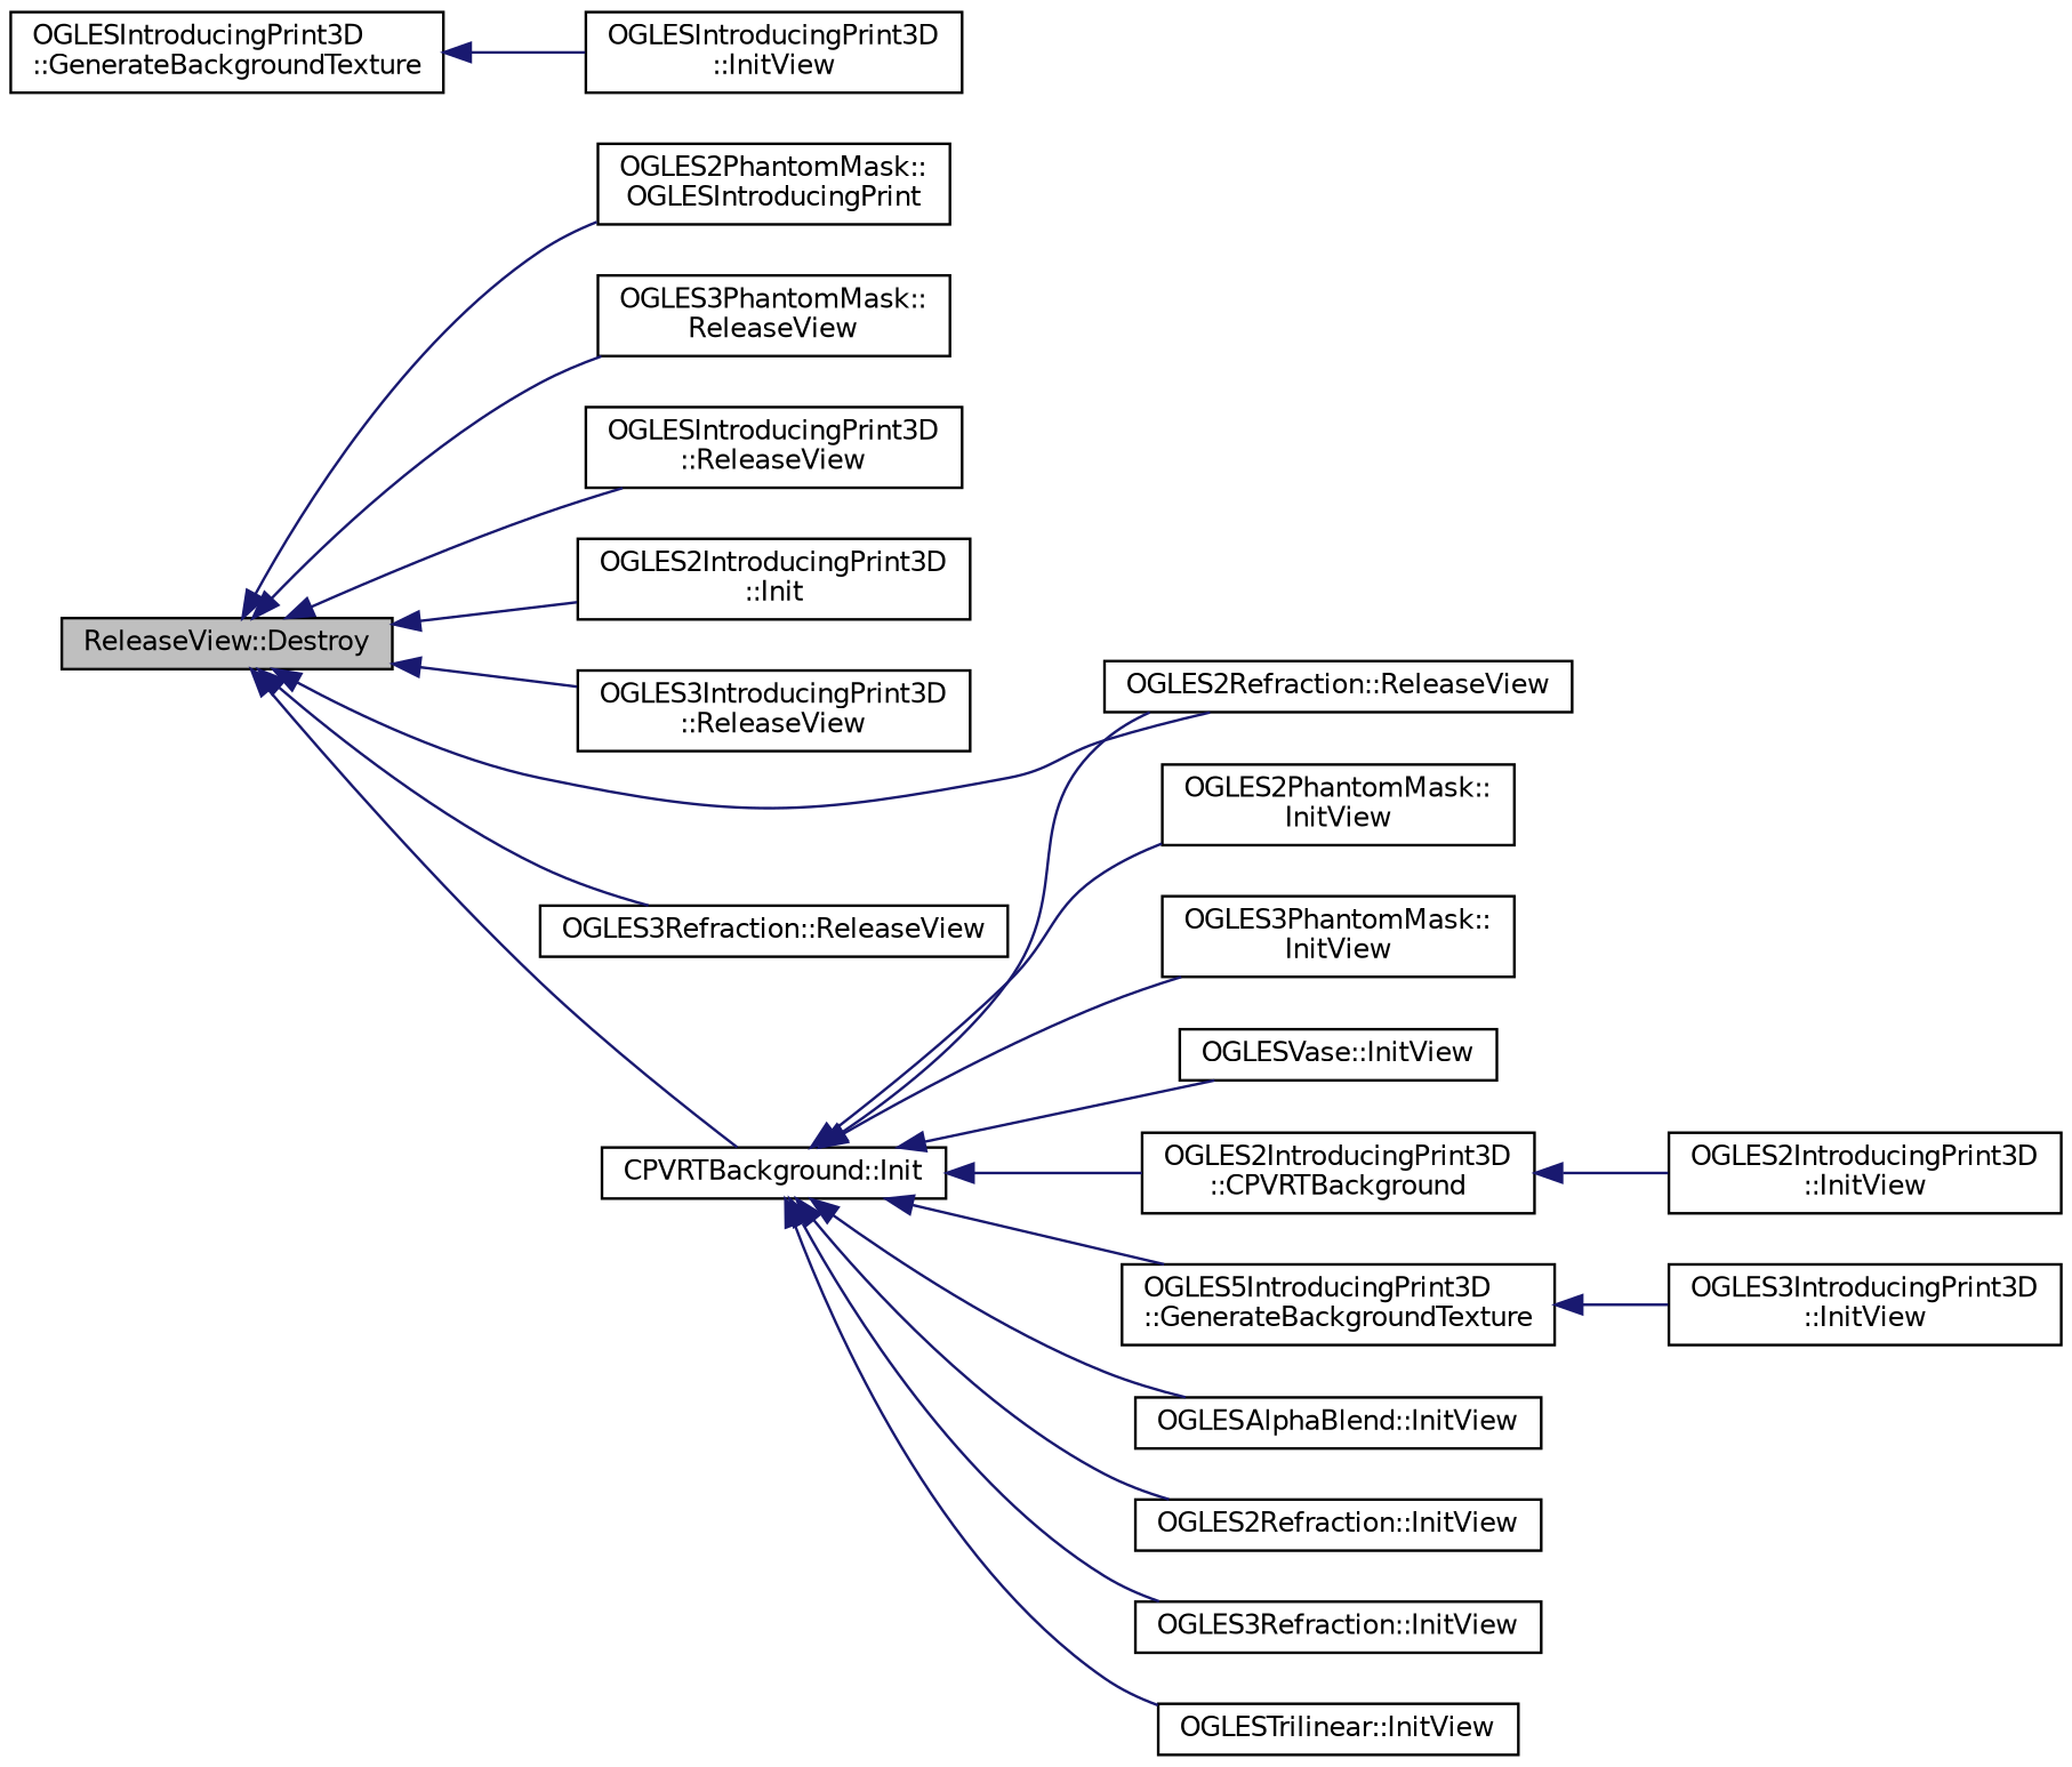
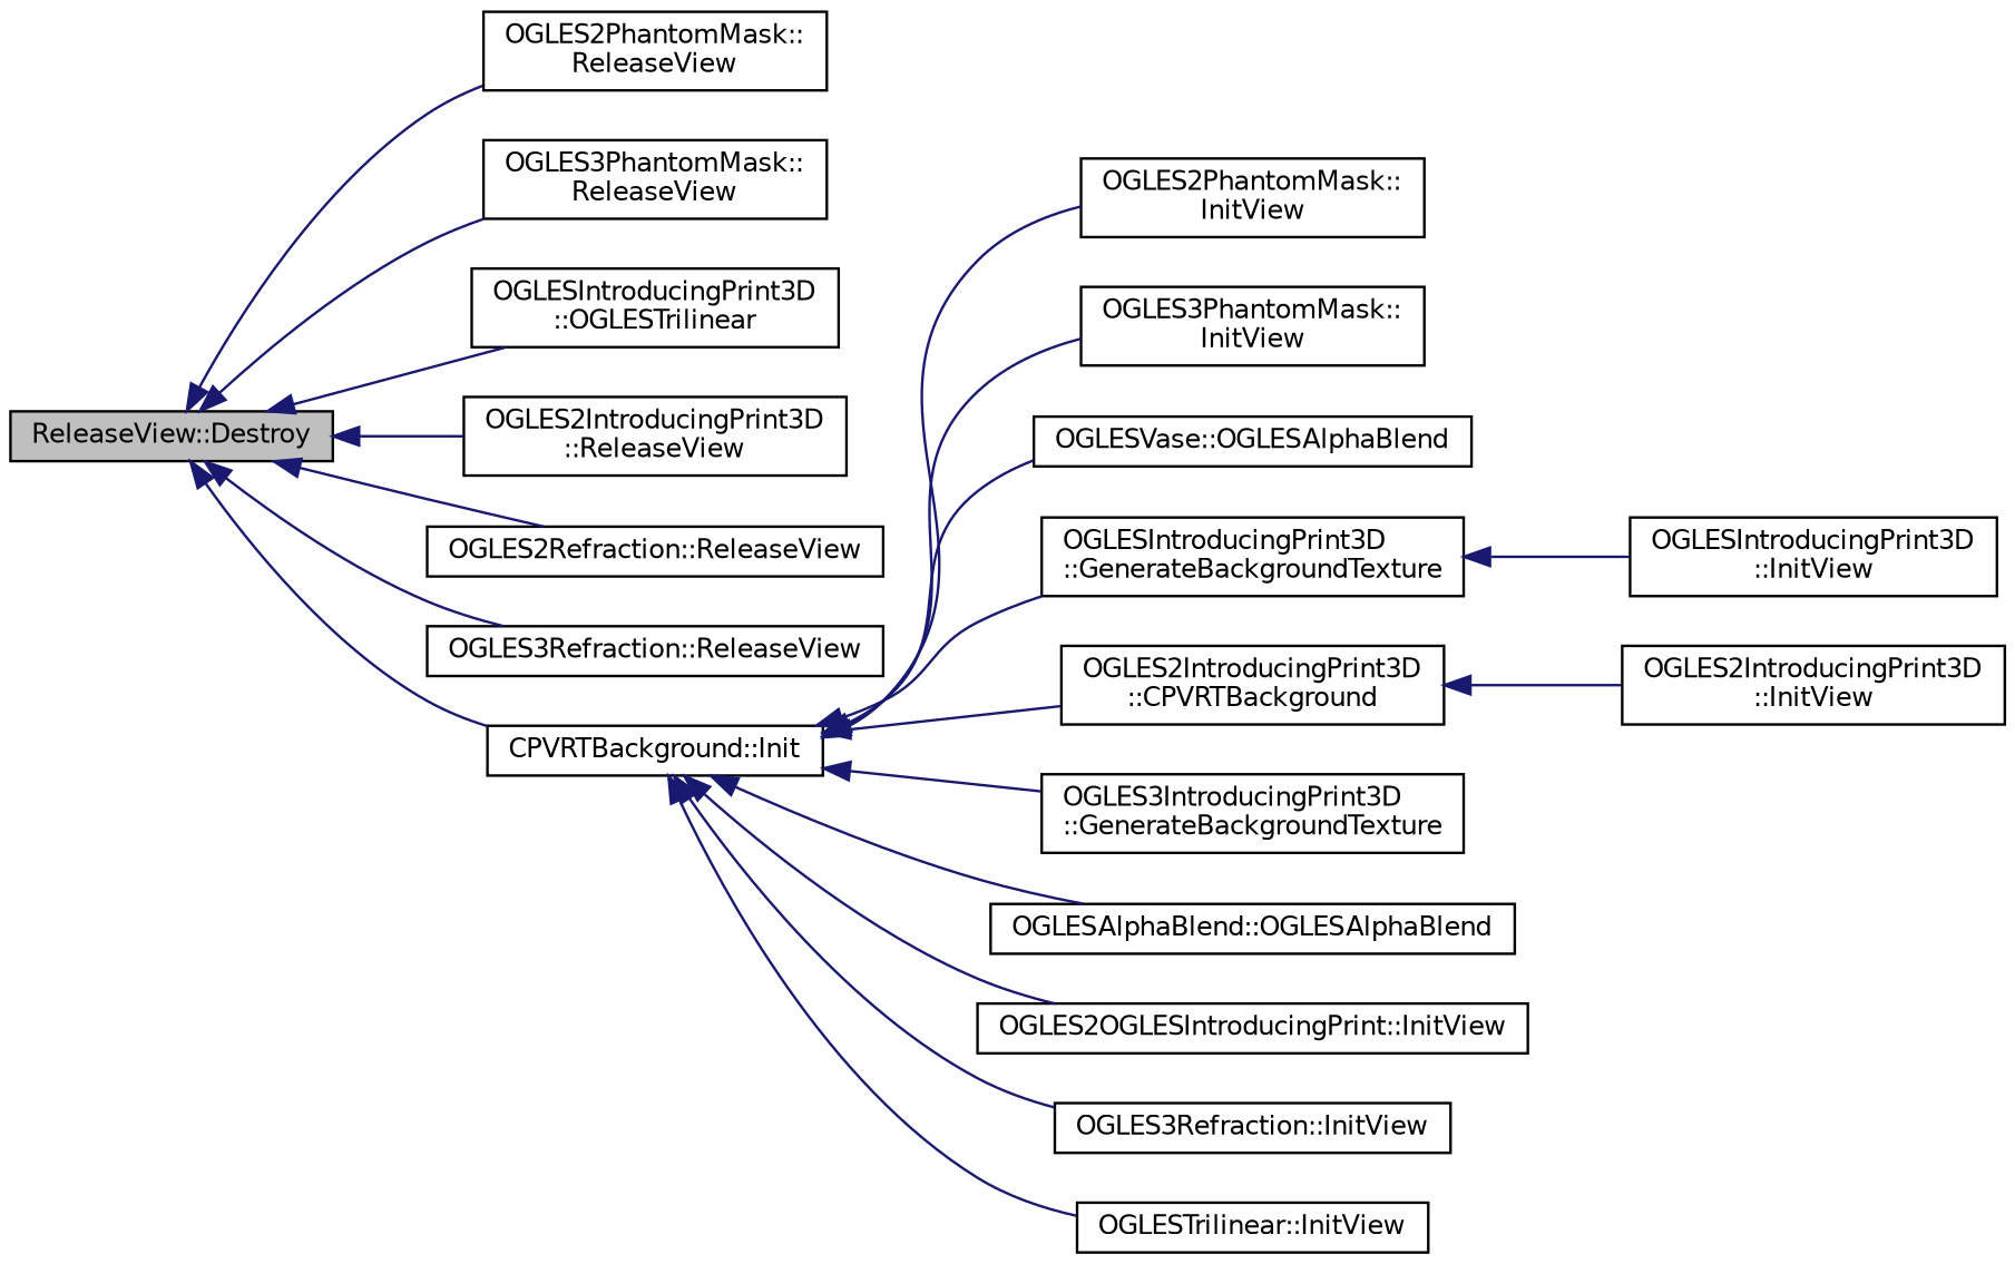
  digraph {
    rankdir=LR
    node [color=black fillcolor=white fontname=Helvetica fontsize=10 shape=record style=filled]
    edge [color=midnightblue dir=back fontname=Helvetica fontsize=10 labelfontname=Helvetica labelfontsize=10 style=solid]
    n1 [fillcolor=grey75 fontcolor=black height=0.2 label="ReleaseView::Destroy" width=0.4]
-   n2 [height=0.2 label="OGLES2PhantomMask::\lOGLESIntroducingPrint" width=0.4]
+   n2 [height=0.2 label="OGLES2PhantomMask::\lReleaseView" width=0.4]
    n3 [height=0.2 label="OGLES3PhantomMask::\lReleaseView" width=0.4]
-   n4 [height=0.2 label="OGLESIntroducingPrint3D\l::ReleaseView" width=0.4]
-   n5 [height=0.2 label="OGLES2IntroducingPrint3D\l::Init" width=0.4]
-   n6 [height=0.2 label="OGLES3IntroducingPrint3D\l::ReleaseView" width=0.4]
+   n4 [height=0.2 label="OGLESIntroducingPrint3D\l::OGLESTrilinear" width=0.4]
+   n5 [height=0.2 label="OGLES2IntroducingPrint3D\l::ReleaseView" width=0.4]
    n7 [height=0.2 label="OGLES2Refraction::ReleaseView" width=0.4]
    n8 [height=0.2 label="OGLES3Refraction::ReleaseView" width=0.4]
    n9 [height=0.2 label="CPVRTBackground::Init" width=0.4]
    n10 [height=0.2 label="OGLES2PhantomMask::\lInitView" width=0.4]
    n11 [height=0.2 label="OGLES3PhantomMask::\lInitView" width=0.4]
-   n12 [height=0.2 label="OGLESVase::InitView" width=0.4]
+   n12 [height=0.2 label="OGLESVase::OGLESAlphaBlend" width=0.4]
    n13 [height=0.2 label="OGLESIntroducingPrint3D\l::GenerateBackgroundTexture" width=0.4]
    n14 [height=0.2 label="OGLES2IntroducingPrint3D\l::CPVRTBackground" width=0.4]
-   n15 [height=0.2 label="OGLES5IntroducingPrint3D\l::GenerateBackgroundTexture" width=0.4]
-   n16 [height=0.2 label="OGLESAlphaBlend::InitView" width=0.4]
-   n17 [height=0.2 label="OGLES2Refraction::InitView" width=0.4]
+   n15 [height=0.2 label="OGLES3IntroducingPrint3D\l::GenerateBackgroundTexture" width=0.4]
+   n16 [height=0.2 label="OGLESAlphaBlend::OGLESAlphaBlend" width=0.4]
+   n17 [height=0.2 label="OGLES2OGLESIntroducingPrint::InitView" width=0.4]
    n18 [height=0.2 label="OGLES3Refraction::InitView" width=0.4]
    n19 [height=0.2 label="OGLESTrilinear::InitView" width=0.4]
    n20 [height=0.2 label="OGLESIntroducingPrint3D\l::InitView" width=0.4]
    n21 [height=0.2 label="OGLES2IntroducingPrint3D\l::InitView" width=0.4]
-   n22 [height=0.2 label="OGLES3IntroducingPrint3D\l::InitView" width=0.4]
    n1 -> n2
    n1 -> n3
    n1 -> n4
    n1 -> n5
-   n1 -> n6
    n1 -> n7
    n1 -> n8
    n1 -> n9
    n9 -> n10
    n9 -> n11
    n9 -> n12
-   n9 -> n7
+   n9 -> n13
    n9 -> n14
    n9 -> n15
    n9 -> n16
    n9 -> n17
    n9 -> n18
    n9 -> n19
    n13 -> n20
    n14 -> n21
-   n15 -> n22
  }
